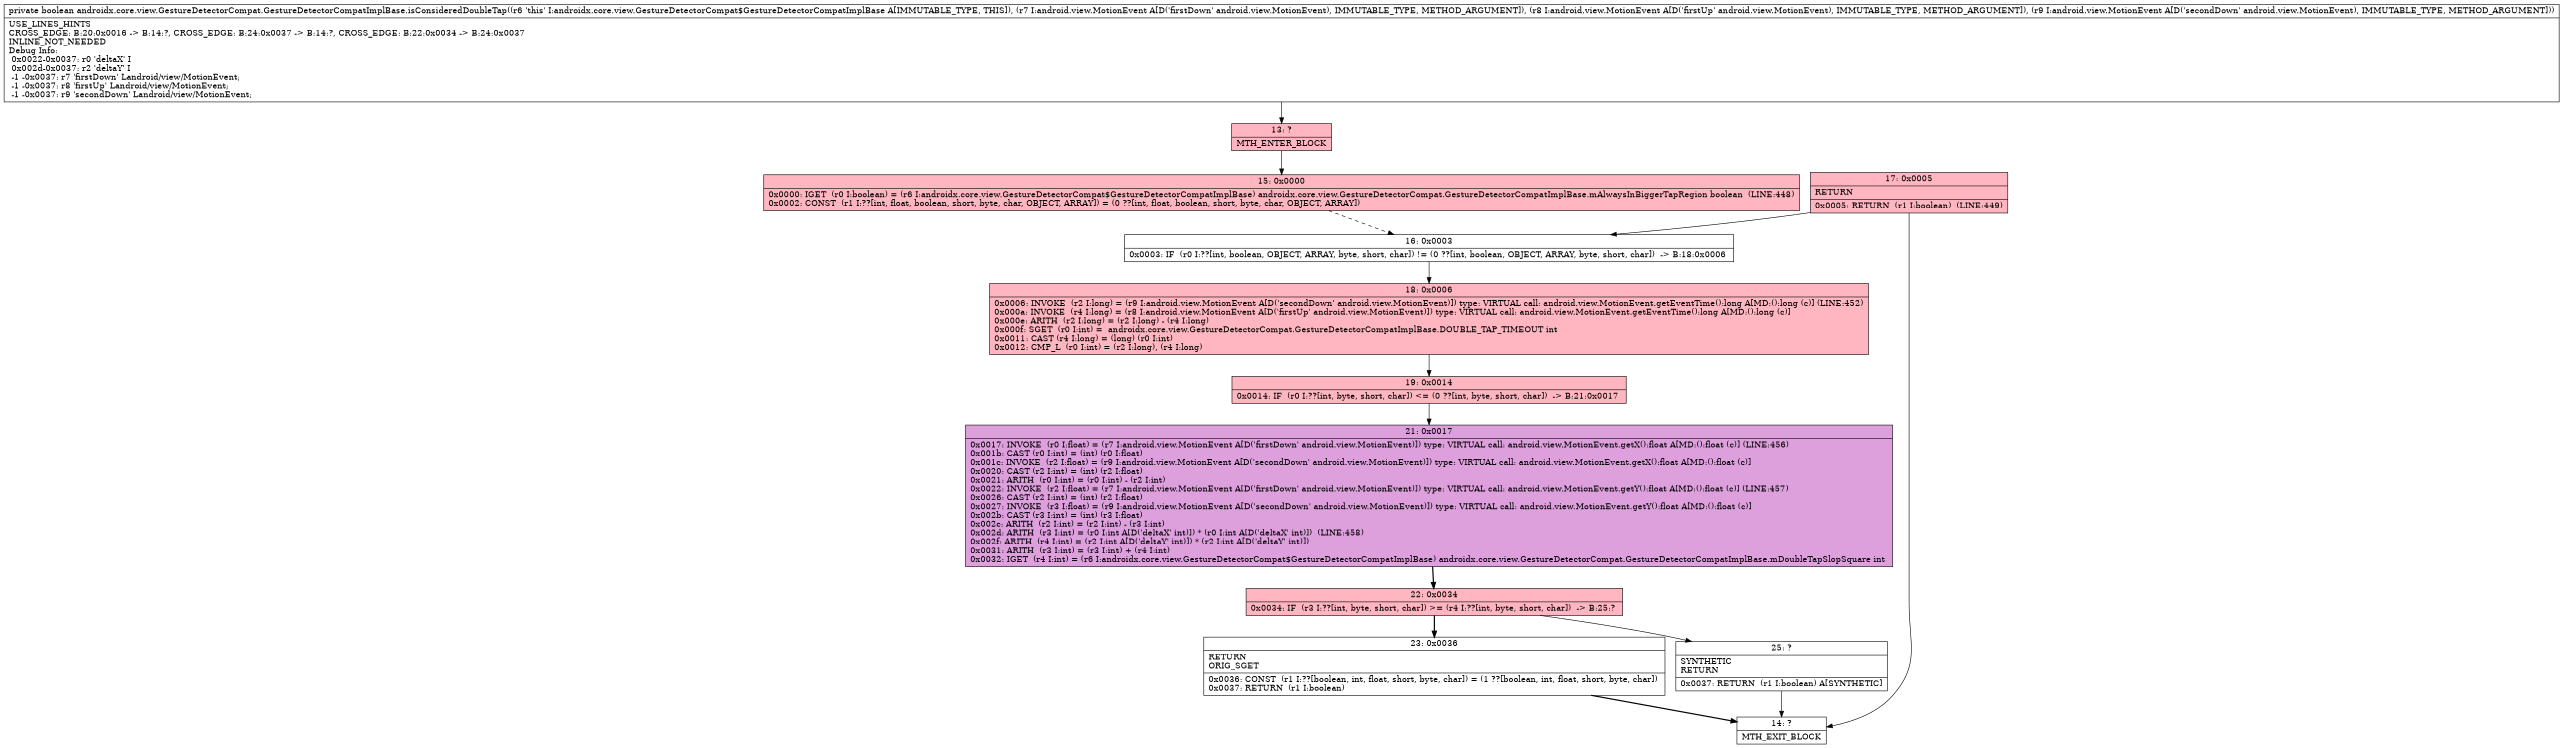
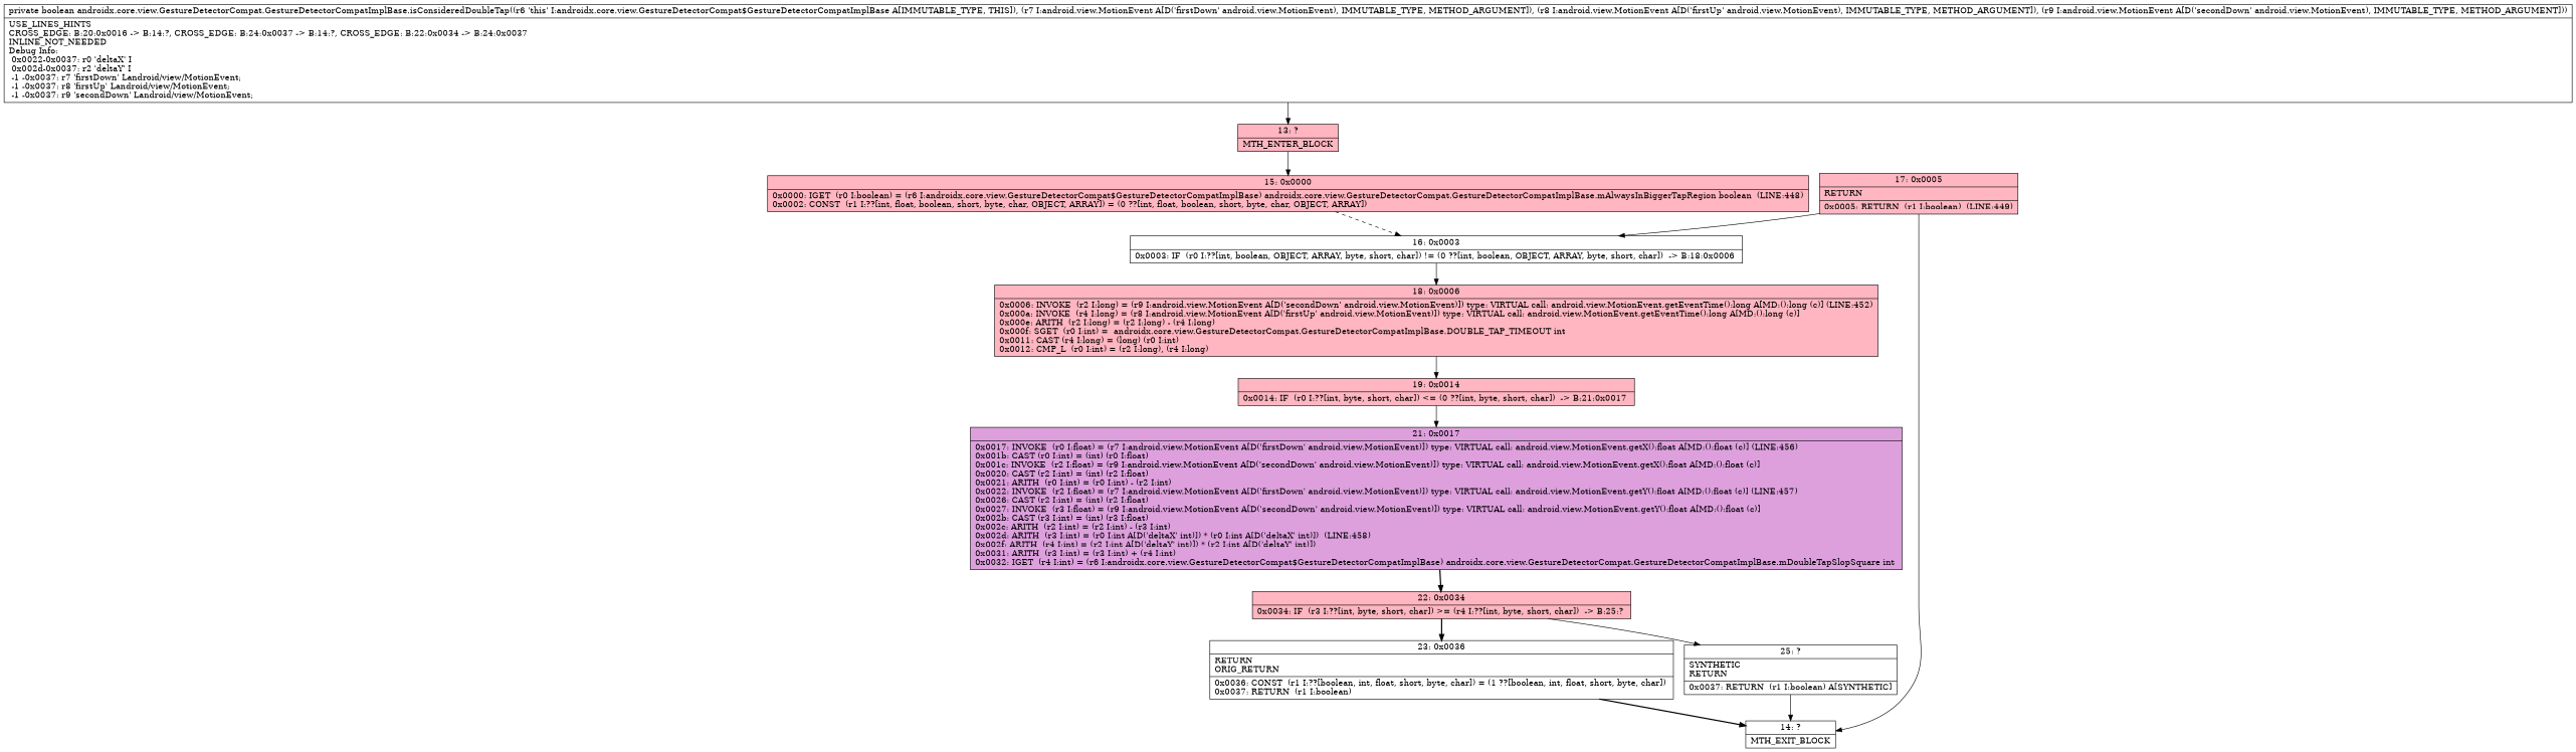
  digraph {
    node [fillcolor=lightpink shape=record style=filled]
    edge [style=solid]
    n1 [label="{13\:\ ?|MTH_ENTER_BLOCK\l}"]
    n2 [label="{15\:\ 0x0000|0x0000: IGET  (r0 I:boolean) = (r6 I:androidx.core.view.GestureDetectorCompat$GestureDetectorCompatImplBase) androidx.core.view.GestureDetectorCompat.GestureDetectorCompatImplBase.mAlwaysInBiggerTapRegion boolean  (LINE:448)\l0x0002: CONST  (r1 I:??[int, float, boolean, short, byte, char, OBJECT, ARRAY]) = (0 ??[int, float, boolean, short, byte, char, OBJECT, ARRAY]) \l}"]
    n3 [fillcolor=white label="{16\:\ 0x0003|0x0003: IF  (r0 I:??[int, boolean, OBJECT, ARRAY, byte, short, char]) != (0 ??[int, boolean, OBJECT, ARRAY, byte, short, char])  \-\> B:18:0x0006 \l}"]
    n4 [label="{18\:\ 0x0006|0x0006: INVOKE  (r2 I:long) = (r9 I:android.view.MotionEvent A[D('secondDown' android.view.MotionEvent)]) type: VIRTUAL call: android.view.MotionEvent.getEventTime():long A[MD:():long (c)] (LINE:452)\l0x000a: INVOKE  (r4 I:long) = (r8 I:android.view.MotionEvent A[D('firstUp' android.view.MotionEvent)]) type: VIRTUAL call: android.view.MotionEvent.getEventTime():long A[MD:():long (c)]\l0x000e: ARITH  (r2 I:long) = (r2 I:long) \- (r4 I:long) \l0x000f: SGET  (r0 I:int) =  androidx.core.view.GestureDetectorCompat.GestureDetectorCompatImplBase.DOUBLE_TAP_TIMEOUT int \l0x0011: CAST (r4 I:long) = (long) (r0 I:int) \l0x0012: CMP_L  (r0 I:int) = (r2 I:long), (r4 I:long) \l}"]
    n5 [label="{17\:\ 0x0005|RETURN\l|0x0005: RETURN  (r1 I:boolean)  (LINE:449)\l}"]
    n6 [fillcolor=white label="{14\:\ ?|MTH_EXIT_BLOCK\l}"]
    n7 [label="{19\:\ 0x0014|0x0014: IF  (r0 I:??[int, byte, short, char]) \<= (0 ??[int, byte, short, char])  \-\> B:21:0x0017 \l}"]
    n8 [fillcolor=plum label="{21\:\ 0x0017|0x0017: INVOKE  (r0 I:float) = (r7 I:android.view.MotionEvent A[D('firstDown' android.view.MotionEvent)]) type: VIRTUAL call: android.view.MotionEvent.getX():float A[MD:():float (c)] (LINE:456)\l0x001b: CAST (r0 I:int) = (int) (r0 I:float) \l0x001c: INVOKE  (r2 I:float) = (r9 I:android.view.MotionEvent A[D('secondDown' android.view.MotionEvent)]) type: VIRTUAL call: android.view.MotionEvent.getX():float A[MD:():float (c)]\l0x0020: CAST (r2 I:int) = (int) (r2 I:float) \l0x0021: ARITH  (r0 I:int) = (r0 I:int) \- (r2 I:int) \l0x0022: INVOKE  (r2 I:float) = (r7 I:android.view.MotionEvent A[D('firstDown' android.view.MotionEvent)]) type: VIRTUAL call: android.view.MotionEvent.getY():float A[MD:():float (c)] (LINE:457)\l0x0026: CAST (r2 I:int) = (int) (r2 I:float) \l0x0027: INVOKE  (r3 I:float) = (r9 I:android.view.MotionEvent A[D('secondDown' android.view.MotionEvent)]) type: VIRTUAL call: android.view.MotionEvent.getY():float A[MD:():float (c)]\l0x002b: CAST (r3 I:int) = (int) (r3 I:float) \l0x002c: ARITH  (r2 I:int) = (r2 I:int) \- (r3 I:int) \l0x002d: ARITH  (r3 I:int) = (r0 I:int A[D('deltaX' int)]) * (r0 I:int A[D('deltaX' int)])  (LINE:458)\l0x002f: ARITH  (r4 I:int) = (r2 I:int A[D('deltaY' int)]) * (r2 I:int A[D('deltaY' int)]) \l0x0031: ARITH  (r3 I:int) = (r3 I:int) + (r4 I:int) \l0x0032: IGET  (r4 I:int) = (r6 I:androidx.core.view.GestureDetectorCompat$GestureDetectorCompatImplBase) androidx.core.view.GestureDetectorCompat.GestureDetectorCompatImplBase.mDoubleTapSlopSquare int \l}"]
    n9 [label="{22\:\ 0x0034|0x0034: IF  (r3 I:??[int, byte, short, char]) \>= (r4 I:??[int, byte, short, char])  \-\> B:25:? \l}"]
-   n10 [fillcolor=white label="{23\:\ 0x0036|RETURN\lORIG_SGET\l|0x0036: CONST  (r1 I:??[boolean, int, float, short, byte, char]) = (1 ??[boolean, int, float, short, byte, char]) \l0x0037: RETURN  (r1 I:boolean) \l}"]
+   n10 [fillcolor=white label="{23\:\ 0x0036|RETURN\lORIG_RETURN\l|0x0036: CONST  (r1 I:??[boolean, int, float, short, byte, char]) = (1 ??[boolean, int, float, short, byte, char]) \l0x0037: RETURN  (r1 I:boolean) \l}"]
    n11 [fillcolor=white label="{25\:\ ?|SYNTHETIC\lRETURN\l|0x0037: RETURN  (r1 I:boolean) A[SYNTHETIC]\l}"]
    n12 [fillcolor=white label="{private boolean androidx.core.view.GestureDetectorCompat.GestureDetectorCompatImplBase.isConsideredDoubleTap((r6 'this' I:androidx.core.view.GestureDetectorCompat$GestureDetectorCompatImplBase A[IMMUTABLE_TYPE, THIS]), (r7 I:android.view.MotionEvent A[D('firstDown' android.view.MotionEvent), IMMUTABLE_TYPE, METHOD_ARGUMENT]), (r8 I:android.view.MotionEvent A[D('firstUp' android.view.MotionEvent), IMMUTABLE_TYPE, METHOD_ARGUMENT]), (r9 I:android.view.MotionEvent A[D('secondDown' android.view.MotionEvent), IMMUTABLE_TYPE, METHOD_ARGUMENT]))  | USE_LINES_HINTS\lCROSS_EDGE: B:20:0x0016 \-\> B:14:?, CROSS_EDGE: B:24:0x0037 \-\> B:14:?, CROSS_EDGE: B:22:0x0034 \-\> B:24:0x0037\lINLINE_NOT_NEEDED\lDebug Info:\l  0x0022\-0x0037: r0 'deltaX' I\l  0x002d\-0x0037: r2 'deltaY' I\l  \-1 \-0x0037: r7 'firstDown' Landroid\/view\/MotionEvent;\l  \-1 \-0x0037: r8 'firstUp' Landroid\/view\/MotionEvent;\l  \-1 \-0x0037: r9 'secondDown' Landroid\/view\/MotionEvent;\l}"]
    n1 -> n2
    n2 -> n3 [style=dashed]
    n3 -> n4
    n4 -> n7
    n5 -> n3
    n5 -> n6
    n7 -> n8
    n8 -> n9 [style=bold]
    n9 -> n10 [style=bold]
    n9 -> n11
    n10 -> n6 [style=bold]
    n11 -> n6
    n12 -> n1
  }
